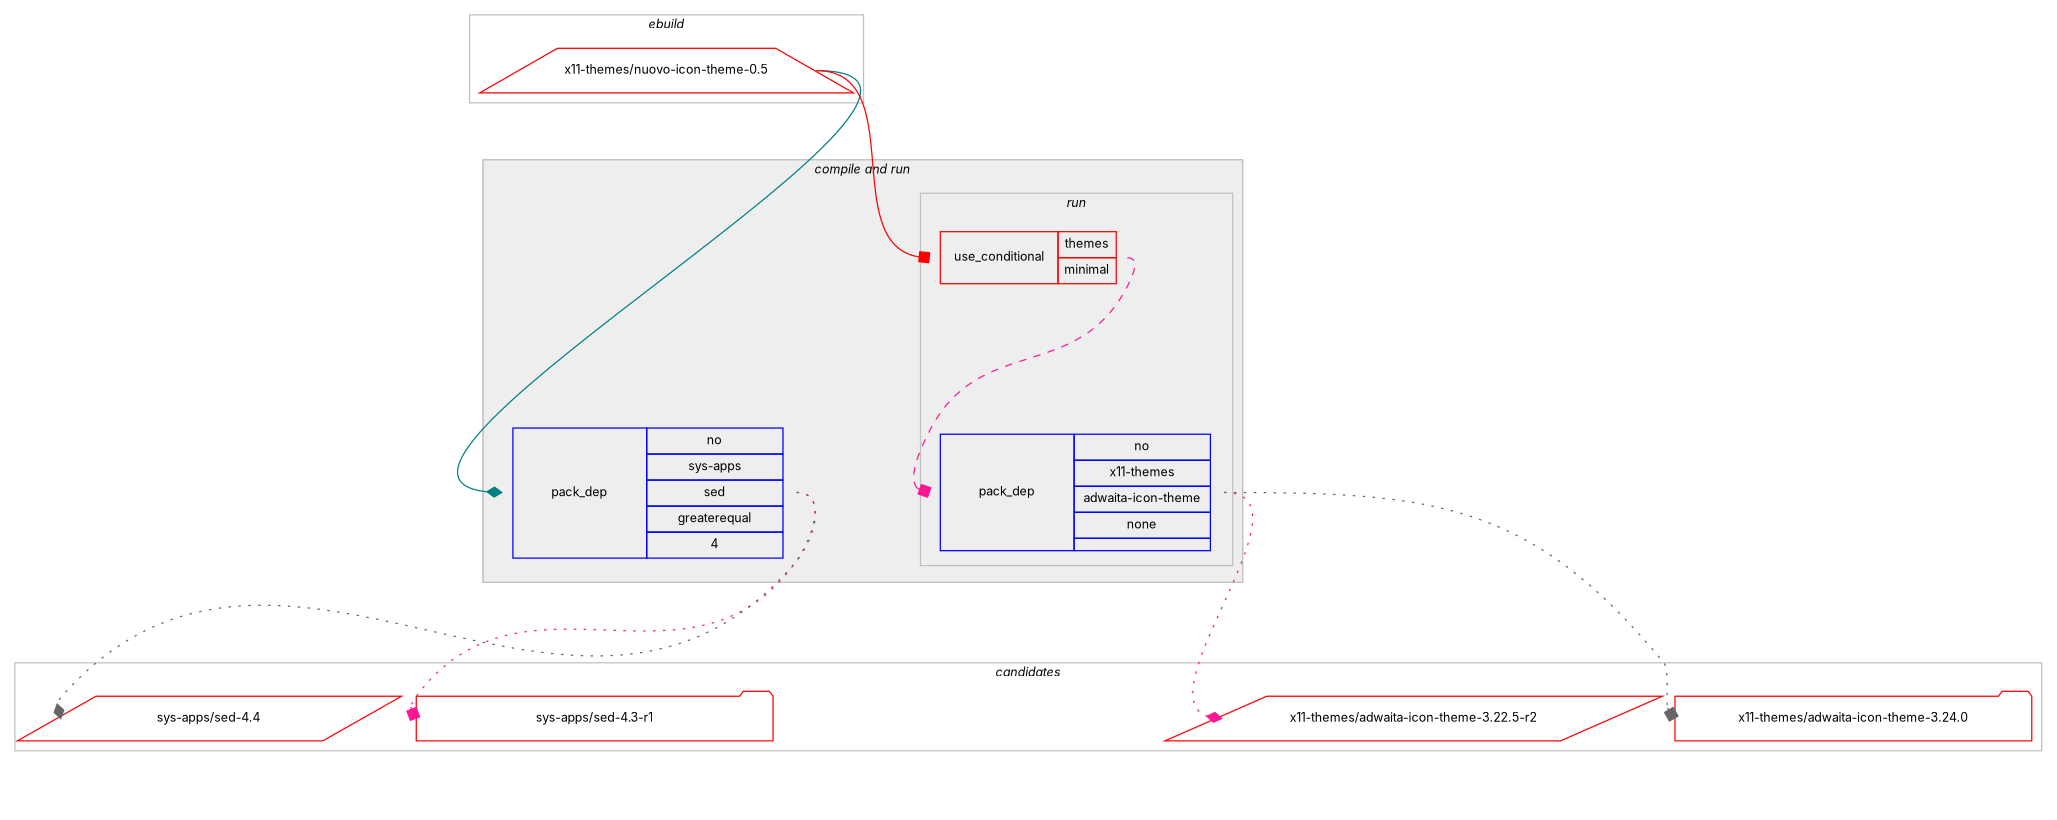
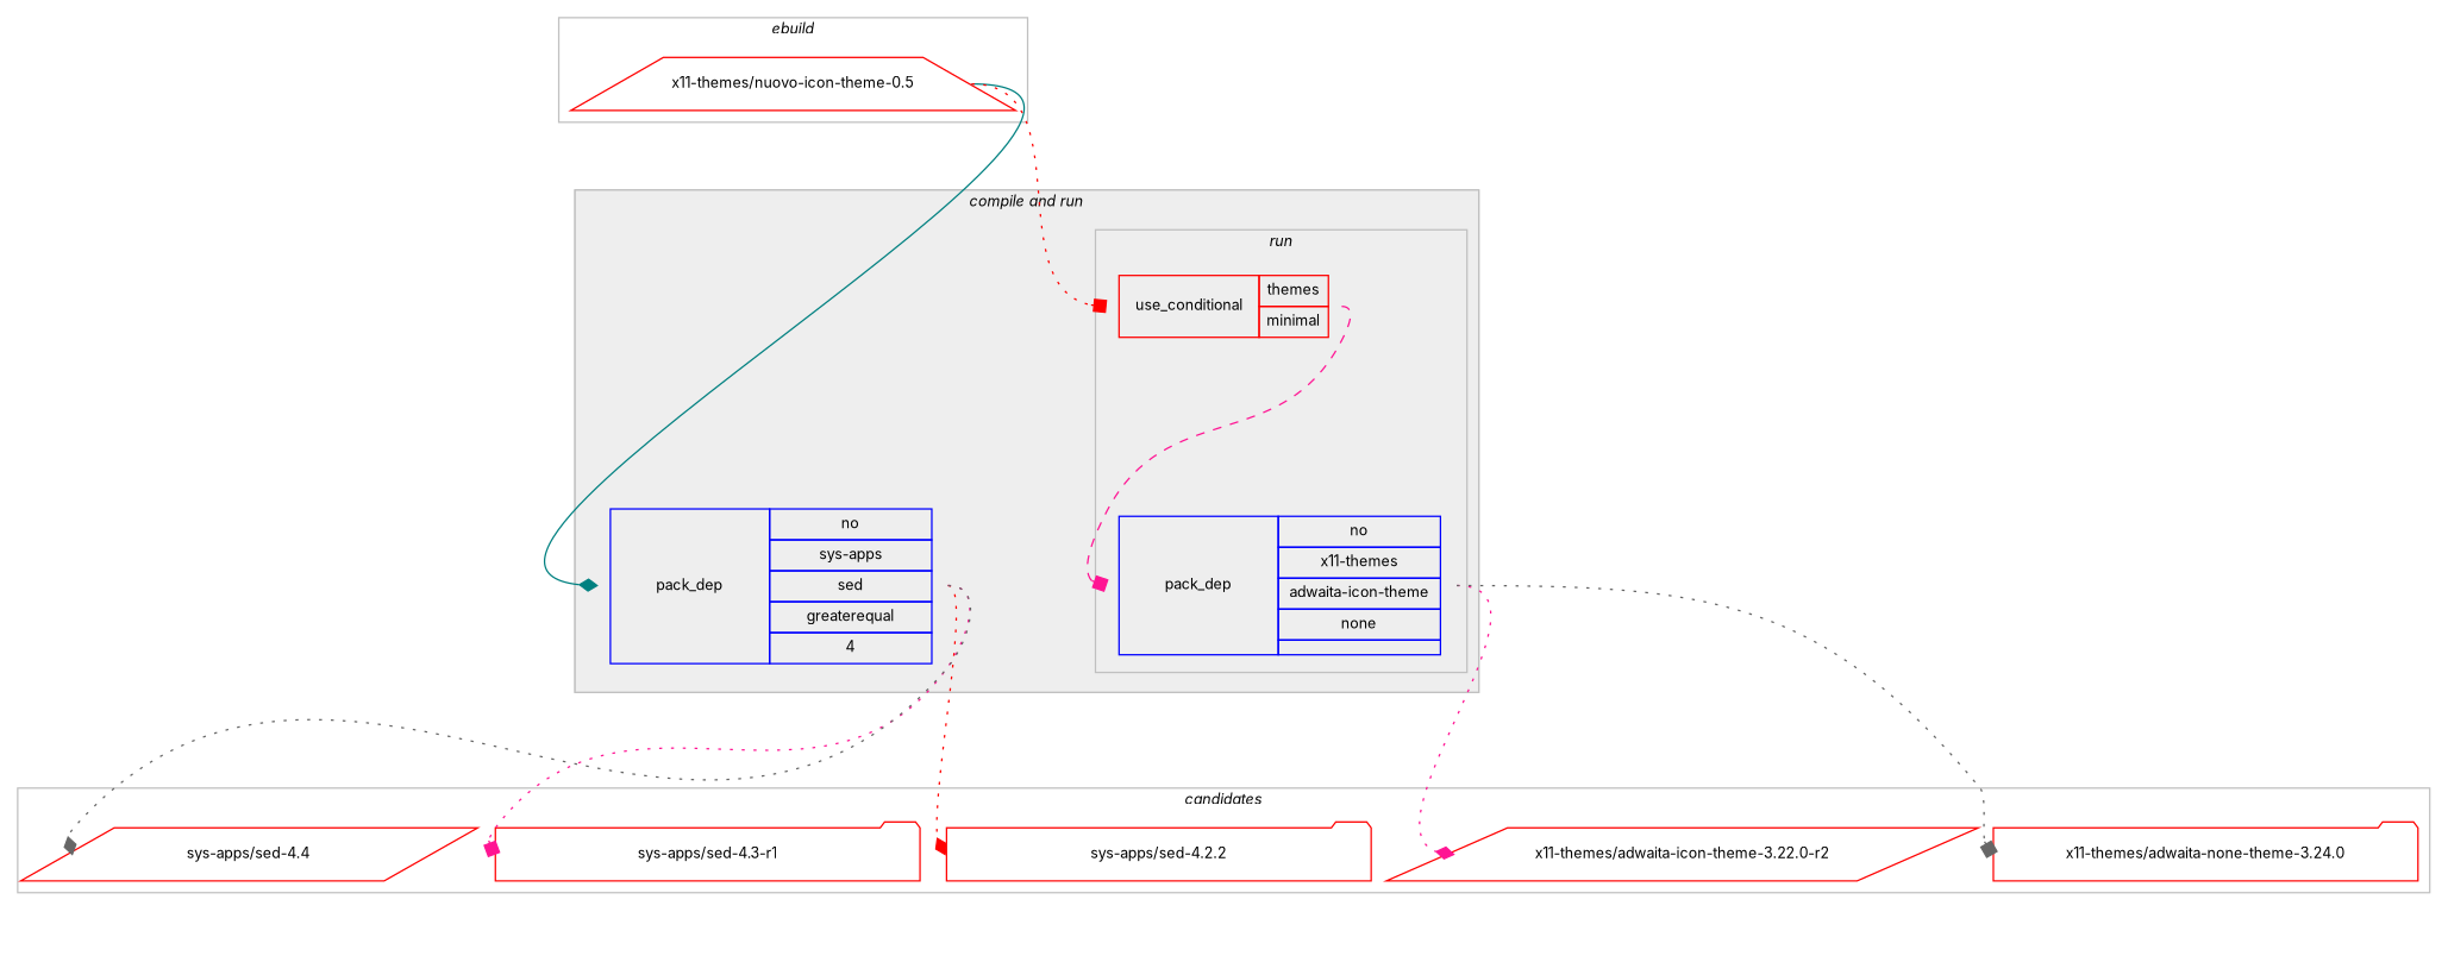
  digraph {
    compound=true
    concentrate=true
    fontname=Inter
    fontsize=10
    newrank=true
    rankdir=TB
    ranksep=1.5
    node [color=red fontname=Inter fontsize=10 shape=none]
    edge [arrowhead=diamond color=deeppink fontname=Inter headport=w style=dotted tailport=e weight=100]
    n1 [label="x11-themes/nuovo-icon-theme-0.5" shape=trapezium width=4]
    n2 [color=blue label=<<TABLE BORDER="0" CELLBORDER="1" CELLSPACING="0" CELLPADDING="4" WIDTH="220"><TR><TD ROWSPAN="6" CELLPADDING="30">pack_dep</TD></TR><TR><TD WIDTH="110">no</TD></TR><TR><TD>sys-apps</TD></TR><TR><TD>sed</TD></TR><TR><TD>greaterequal</TD></TR><TR><TD>4</TD></TR></TABLE>>]
    n3 [color=blue label=<<TABLE BORDER="0" CELLBORDER="1" CELLSPACING="0" CELLPADDING="4" WIDTH="220"><TR><TD ROWSPAN="6" CELLPADDING="30">pack_dep</TD></TR><TR><TD WIDTH="110">no</TD></TR><TR><TD>x11-themes</TD></TR><TR><TD>adwaita-icon-theme</TD></TR><TR><TD>none</TD></TR><TR><TD></TD></TR></TABLE>>]
    n4 [label=<<TABLE BORDER="0" CELLBORDER="1" CELLSPACING="0" CELLPADDING="4"><TR><TD ROWSPAN="3" CELLPADDING="10">use_conditional</TD></TR><TR><TD>themes</TD></TR><TR><TD>minimal</TD></TR></TABLE>>]
+   n5 [label="sys-apps/sed-4.2.2" shape=folder width=4]
    n6 [label="sys-apps/sed-4.3-r1" shape=folder width=4]
    n7 [label="sys-apps/sed-4.4" shape=parallelogram width=4]
-   n8 [label="x11-themes/adwaita-icon-theme-3.22.5-r2" shape=parallelogram width=4]
-   n9 [label="x11-themes/adwaita-icon-theme-3.24.0" shape=folder width=4]
+   n8 [label="x11-themes/adwaita-icon-theme-3.22.0-r2" shape=parallelogram width=4]
+   n9 [label="x11-themes/adwaita-none-theme-3.24.0" shape=folder width=4]
    subgraph cluster_1 {
      color=gray
      label=<<i>ebuild</i>>
      rank=same
      n1
    }
    subgraph cluster_2 {
      color=gray
      label=<<i>dependencies</i>>
      subgraph cluster_3 {
        color=gray
        fillcolor="#eeeeee"
        label=<<i>compile</i>>
        style=filled
        subgraph sub_4 {
          color=gray
          fillcolor="#eeeeee"
          label=<<i>compile</i>>
          style=filled
          n2
        }
      }
      subgraph cluster_5 {
        color=gray
        fillcolor="#eeeeee"
        label=<<i>compile and run</i>>
        style=filled
      }
      subgraph cluster_6 {
        color=gray
        fillcolor="#eeeeee"
        label=<<i>run</i>>
        style=filled
        subgraph sub_7 {
          color=gray
          fillcolor="#eeeeee"
          label=<<i>run</i>>
          style=filled
          n4
          subgraph sub_8 {
            color=gray
            fillcolor="#eeeeee"
            label=<<i>run</i>>
            style=filled
            n3
          }
        }
      }
    }
    subgraph cluster_9 {
      color=gray
      label=<<i>candidates</i>>
      rank=same
      subgraph sub_10 {
        color=black
        label=<<i>candidates</i>>
        nodesep=1
        rank=same
+       n5
        n6
        n7
      }
      subgraph sub_11 {
        color=black
        label=<<i>candidates</i>>
        nodesep=1
        rank=same
        n8
        n9
      }
    }
    n1 -> n2 [color=teal style=solid weight=20]
-   n1 -> n4 [arrowhead=box color=red style=solid weight=20]
+   n1 -> n4 [arrowhead=box color=red weight=20]
+   n2 -> n5 [color=red]
    n2 -> n6 [arrowhead=box]
    n2 -> n7 [color=gray40]
    n3 -> n8
    n3 -> n9 [arrowhead=box color=gray40]
    n4 -> n3 [arrowhead=box style=dashed weight=20]
  }
